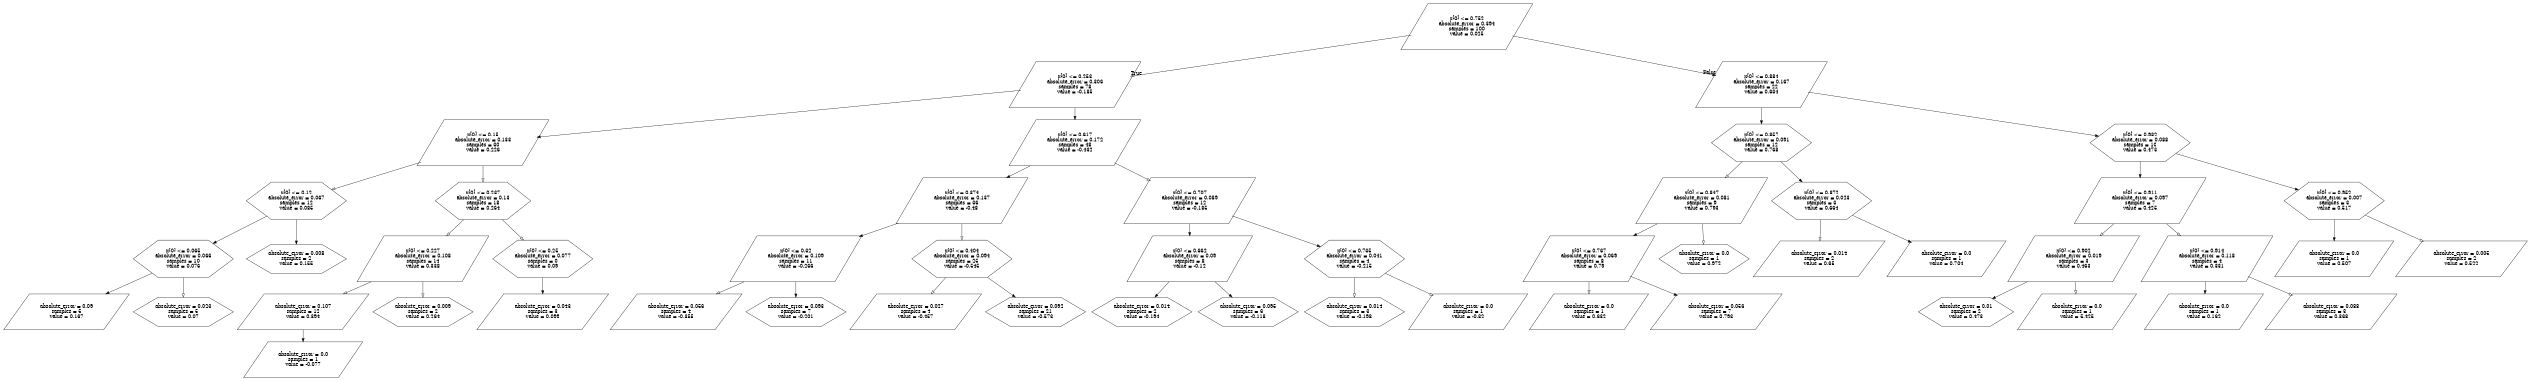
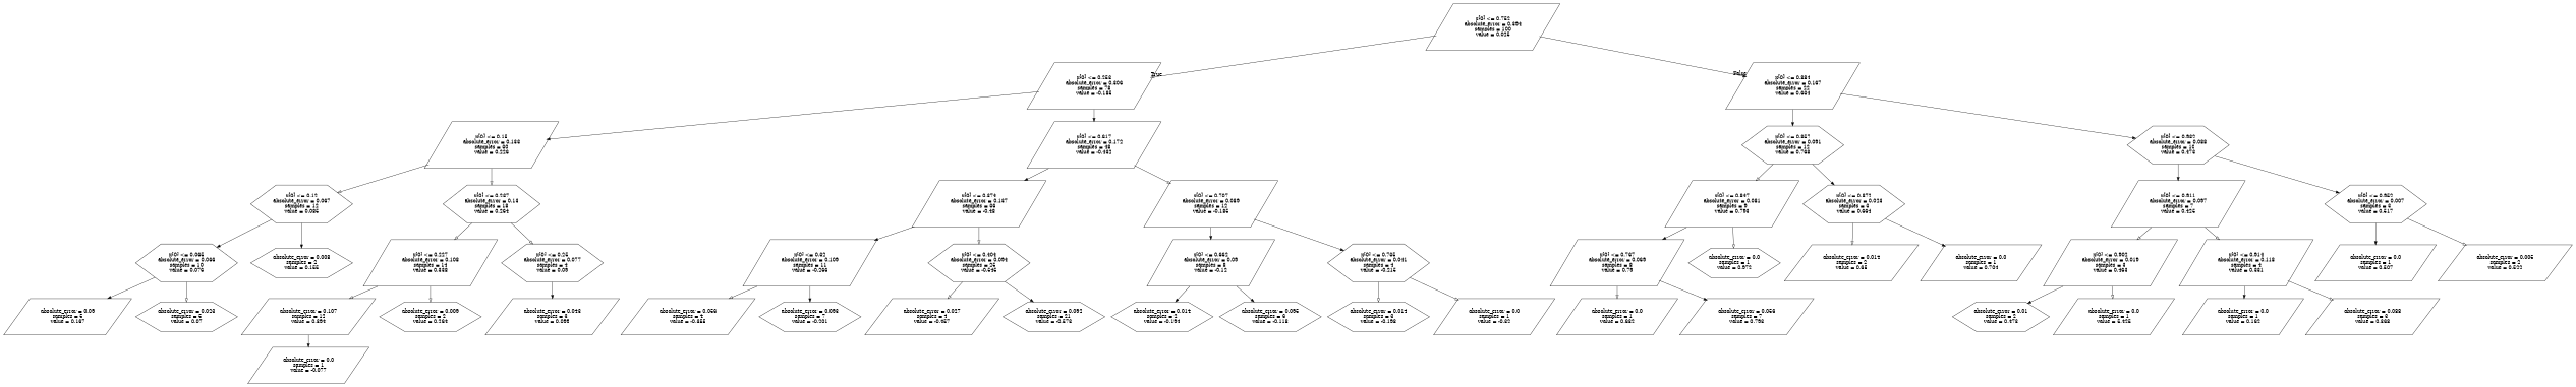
  digraph {
    fontname="DejaVu Serif"
    node [fontname="DejaVu Serif" shape=parallelogram]
    edge [arrowhead=normal fontname="DejaVu Serif"]
    n1 [label="x[0] <= 0.752\nabsolute_error = 0.394\nsamples = 100\nvalue = 0.025"]
    n2 [label="x[0] <= 0.253\nabsolute_error = 0.306\nsamples = 78\nvalue = -0.185"]
    n3 [label="x[0] <= 0.884\nabsolute_error = 0.167\nsamples = 22\nvalue = 0.634"]
    n4 [label="x[0] <= 0.15\nabsolute_error = 0.133\nsamples = 30\nvalue = 0.226"]
    n5 [label="x[0] <= 0.617\nabsolute_error = 0.172\nsamples = 48\nvalue = -0.432"]
    n6 [label="x[0] <= 0.857\nabsolute_error = 0.091\nsamples = 12\nvalue = 0.768" shape=hexagon]
    n7 [label="x[0] <= 0.932\nabsolute_error = 0.088\nsamples = 10\nvalue = 0.473" shape=hexagon]
    n8 [label="x[0] <= 0.12\nabsolute_error = 0.067\nsamples = 12\nvalue = 0.085" shape=hexagon]
    n9 [label="x[0] <= 0.237\nabsolute_error = 0.13\nsamples = 18\nvalue = 0.264" shape=hexagon]
    n10 [label="x[0] <= 0.374\nabsolute_error = 0.137\nsamples = 36\nvalue = -0.48"]
    n11 [label="x[0] <= 0.707\nabsolute_error = 0.089\nsamples = 12\nvalue = -0.185"]
    n12 [label="x[0] <= 0.065\nabsolute_error = 0.066\nsamples = 10\nvalue = 0.076" shape=hexagon]
    n13 [label="absolute_error = 0.008\nsamples = 2\nvalue = 0.155" shape=hexagon]
    n14 [label="x[0] <= 0.227\nabsolute_error = 0.108\nsamples = 14\nvalue = 0.338"]
-   n15 [label="x[0] <= 0.25\nabsolute_error = 0.077\nsamples = 0\nvalue = 0.09" shape=hexagon]
+   n15 [label="x[0] <= 0.25\nabsolute_error = 0.077\nsamples = 4\nvalue = 0.09" shape=hexagon]
    n16 [label="absolute_error = 0.09\nsamples = 5\nvalue = 0.167"]
    n17 [label="absolute_error = 0.023\nsamples = 5\nvalue = 0.07" shape=hexagon]
    n18 [label="absolute_error = 0.107\nsamples = 12\nvalue = 0.394"]
    n19 [label="absolute_error = 0.009\nsamples = 2\nvalue = 0.264" shape=hexagon]
    n20 [label="absolute_error = 0.043\nsamples = 3\nvalue = 0.099"]
    n21 [label="absolute_error = 0.0\nsamples = 1\nvalue = -0.077"]
    n22 [label="x[0] <= 0.32\nabsolute_error = 0.109\nsamples = 11\nvalue = -0.266"]
    n23 [label="x[0] <= 0.404\nabsolute_error = 0.094\nsamples = 25\nvalue = -0.545" shape=hexagon]
    n24 [label="x[0] <= 0.662\nabsolute_error = 0.09\nsamples = 8\nvalue = -0.12"]
    n25 [label="x[0] <= 0.735\nabsolute_error = 0.041\nsamples = 4\nvalue = -0.215" shape=hexagon]
    n26 [label="absolute_error = 0.056\nsamples = 4\nvalue = -0.355"]
    n27 [label="absolute_error = 0.093\nsamples = 7\nvalue = -0.201" shape=hexagon]
    n28 [label="absolute_error = 0.027\nsamples = 4\nvalue = -0.457"]
    n29 [label="absolute_error = 0.092\nsamples = 21\nvalue = -0.573" shape=hexagon]
    n30 [label="absolute_error = 0.014\nsamples = 2\nvalue = -0.194" shape=hexagon]
    n31 [label="absolute_error = 0.095\nsamples = 6\nvalue = -0.118" shape=hexagon]
    n32 [label="absolute_error = 0.014\nsamples = 3\nvalue = -0.198" shape=hexagon]
    n33 [label="absolute_error = 0.0\nsamples = 1\nvalue = -0.32"]
    n34 [label="x[0] <= 0.847\nabsolute_error = 0.081\nsamples = 9\nvalue = 0.793"]
    n35 [label="x[0] <= 0.872\nabsolute_error = 0.023\nsamples = 3\nvalue = 0.664" shape=hexagon]
    n36 [label="x[0] <= 0.911\nabsolute_error = 0.097\nsamples = 7\nvalue = 0.425"]
    n37 [label="x[0] <= 0.952\nabsolute_error = 0.007\nsamples = 3\nvalue = 0.517" shape=hexagon]
    n38 [label="x[0] <= 0.767\nabsolute_error = 0.069\nsamples = 8\nvalue = 0.79"]
    n39 [label="absolute_error = 0.0\nsamples = 1\nvalue = 0.972" shape=hexagon]
    n40 [label="absolute_error = 0.014\nsamples = 2\nvalue = 0.65"]
    n41 [label="absolute_error = 0.0\nsamples = 1\nvalue = 0.704"]
    n42 [label="absolute_error = 0.0\nsamples = 1\nvalue = 0.632"]
    n43 [label="absolute_error = 0.056\nsamples = 7\nvalue = 0.793"]
    n44 [label="x[0] <= 0.902\nabsolute_error = 0.019\nsamples = 3\nvalue = 0.463"]
    n45 [label="x[0] <= 0.914\nabsolute_error = 0.118\nsamples = 4\nvalue = 0.331"]
    n46 [label="absolute_error = 0.0\nsamples = 1\nvalue = 0.507"]
    n47 [label="absolute_error = 0.005\nsamples = 2\nvalue = 0.522"]
    n48 [label="absolute_error = 0.01\nsamples = 2\nvalue = 0.473" shape=hexagon]
    n49 [label="absolute_error = 0.0\nsamples = 1\nvalue = 5.425"]
    n50 [label="absolute_error = 0.0\nsamples = 1\nvalue = 0.162"]
    n51 [label="absolute_error = 0.088\nsamples = 3\nvalue = 0.368"]
    n1 -> n2 [arrowhead=onormal headlabel=True labelangle=45 labeldistance=2.5]
    n1 -> n3 [headlabel=False labelangle=-45 labeldistance=2.5]
    n2 -> n4
    n2 -> n5
    n3 -> n6
    n3 -> n7
    n4 -> n8 [arrowhead=onormal]
    n4 -> n9 [arrowhead=onormal]
    n5 -> n10
    n5 -> n11 [arrowhead=onormal]
    n6 -> n34 [arrowhead=onormal]
    n6 -> n35
    n7 -> n36
    n7 -> n37
    n8 -> n12
    n8 -> n13
    n9 -> n14 [arrowhead=onormal]
    n9 -> n15 [arrowhead=onormal]
    n10 -> n22
    n10 -> n23 [arrowhead=onormal]
    n11 -> n24
    n11 -> n25
    n12 -> n16
    n12 -> n17 [arrowhead=onormal]
    n14 -> n18 [arrowhead=onormal]
    n14 -> n19 [arrowhead=onormal]
    n15 -> n20
    n18 -> n21
    n22 -> n26 [arrowhead=onormal]
    n22 -> n27
    n23 -> n28 [arrowhead=onormal]
    n23 -> n29
    n24 -> n30
    n24 -> n31
    n25 -> n32 [arrowhead=onormal]
    n25 -> n33 [arrowhead=onormal]
    n34 -> n38
    n34 -> n39 [arrowhead=onormal]
    n35 -> n40 [arrowhead=onormal]
    n35 -> n41
    n36 -> n44 [arrowhead=onormal]
    n36 -> n45 [arrowhead=onormal]
    n37 -> n46
    n37 -> n47 [arrowhead=onormal]
    n38 -> n42 [arrowhead=onormal]
    n38 -> n43
    n44 -> n48
    n44 -> n49 [arrowhead=onormal]
    n45 -> n50
    n45 -> n51 [arrowhead=onormal]
  }
